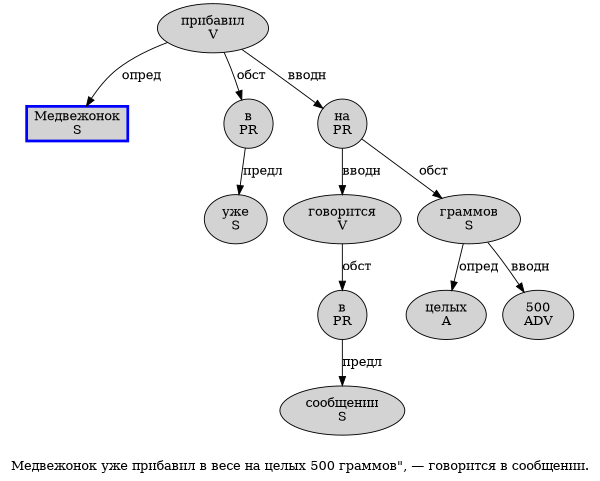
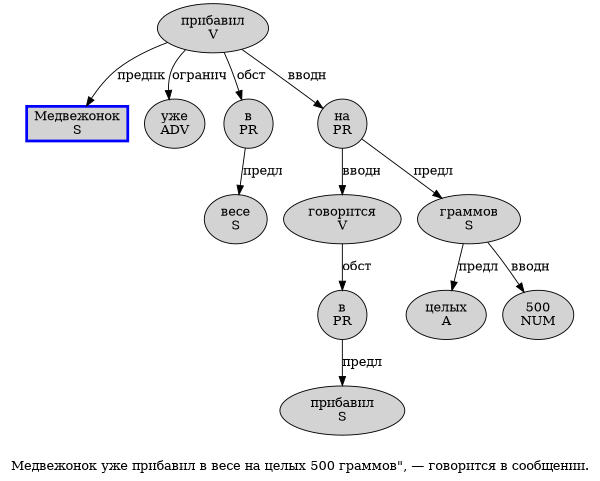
  digraph {
    label="Медвежонок уже прибавил в весе на целых 500 граммов\", — говорится в сообщении."
    node [fillcolor=lightgray penwidth=1 shape=ellipse style=filled]
    n1 [color=blue label="Медвежонок\nS" penwidth=3 shape=box]
+   n2 [label="уже\nADV"]
    n3 [label="прибавил\nV"]
    n4 [label="в\nPR"]
    n5 [label="на\nPR"]
-   n6 [label="уже\nS"]
+   n6 [label="весе\nS"]
    n7 [label="говорится\nV"]
    n8 [label="граммов\nS"]
    n9 [label="в\nPR"]
    n10 [label="целых\nA"]
-   n11 [label="500\nADV"]
-   n12 [label="сообщении\nS"]
-   n3 -> n1 [label="опред"]
+   n11 [label="500\nNUM"]
+   n12 [label="прибавил\nS"]
+   n3 -> n1 [label="предик"]
+   n3 -> n2 [label="огранич"]
    n3 -> n4 [label="обст"]
    n3 -> n5 [label="вводн"]
    n4 -> n6 [label="предл"]
    n5 -> n7 [label="вводн"]
-   n5 -> n8 [label="обст"]
+   n5 -> n8 [label="предл"]
    n7 -> n9 [label="обст"]
-   n8 -> n10 [label="опред"]
+   n8 -> n10 [label="предл"]
    n8 -> n11 [label="вводн"]
    n9 -> n12 [label="предл"]
  }
